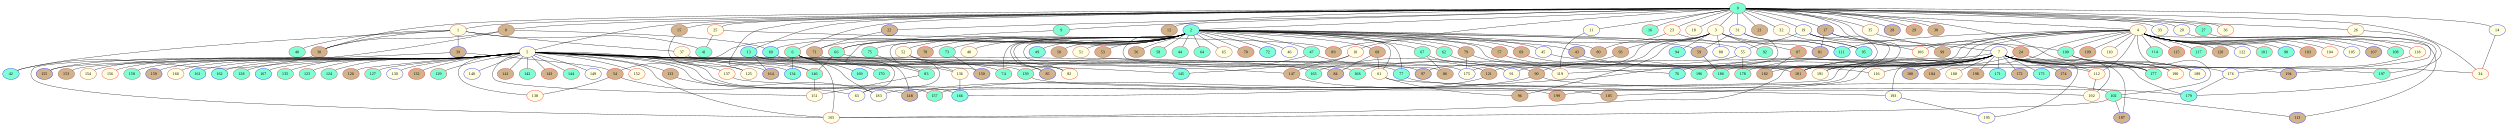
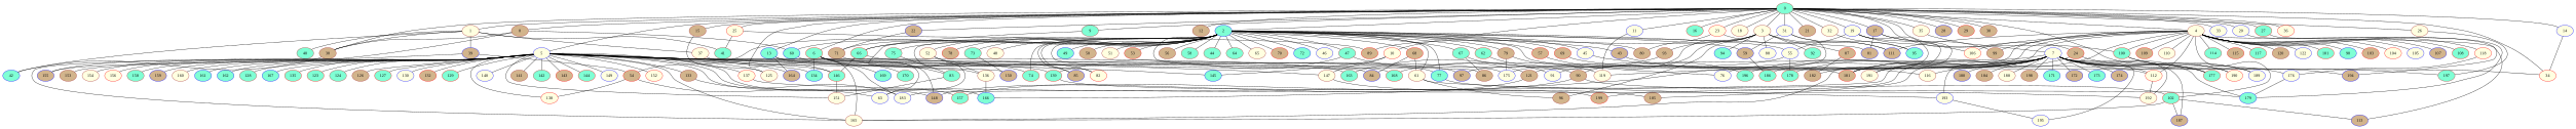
  graph {
    fontname="Liberation Serif"
    node [color=brown fillcolor=aquamarine fontname="Liberation Serif" style=filled]
    edge [fontname="Liberation Serif"]
    0
    1 [fillcolor=lightyellow]
    2 [color=blue]
    3 [fillcolor=lightyellow]
    4 [fillcolor=lightyellow]
    5 [color=blue fillcolor=lightyellow]
    6 [color=red]
    7 [color=blue fillcolor=lightyellow]
    8 [fillcolor=tan]
    9
    10 [color=red fillcolor=lightyellow]
    11 [color=blue fillcolor=lightyellow]
    12 [fillcolor=tan]
    13 [color=blue]
    14 [color=blue fillcolor=lightyellow]
    15 [fillcolor=tan]
    16 [color=red]
    17 [color=blue fillcolor=tan]
    18 [fillcolor=lightyellow]
    19 [color=blue fillcolor=lightyellow]
    20 [color=blue fillcolor=lightyellow]
    21 [fillcolor=tan]
    22 [color=blue fillcolor=tan]
    23 [color=red fillcolor=lightyellow]
    24 [color=red fillcolor=tan]
    25 [color=red fillcolor=lightyellow]
    26 [fillcolor=lightyellow]
    27 [color=red]
    28 [color=blue fillcolor=tan]
    29 [color=red fillcolor=tan]
    30 [fillcolor=tan]
    31 [color=blue fillcolor=lightyellow]
    32 [fillcolor=lightyellow]
    33 [color=blue fillcolor=lightyellow]
    34 [color=red fillcolor=lightyellow]
    35 [fillcolor=lightyellow]
    36 [color=red fillcolor=lightyellow]
    177 [color=red]
    146 [color=red]
    38 [fillcolor=tan]
    37 [fillcolor=lightyellow]
    39 [color=blue fillcolor=tan]
    40
    41
    42 [color=blue]
    43 [color=blue fillcolor=tan]
    44
    45 [color=blue fillcolor=lightyellow]
    46 [color=blue fillcolor=lightyellow]
    47
    48 [fillcolor=lightyellow]
    49 [color=blue]
    50 [fillcolor=tan]
    51 [fillcolor=lightyellow]
    52 [fillcolor=lightyellow]
    53 [color=red fillcolor=tan]
    54 [color=red fillcolor=tan]
    55 [color=blue fillcolor=lightyellow]
    56 [fillcolor=tan]
    57 [color=red fillcolor=tan]
    58
    59 [color=blue fillcolor=tan]
    60 [color=blue]
    61 [fillcolor=lightyellow]
    62 [color=red]
    63 [color=blue fillcolor=lightyellow]
    64
    65 [fillcolor=lightyellow]
    66 [color=red]
    67
    68 [color=red fillcolor=tan]
    69 [color=red fillcolor=tan]
    70 [color=red fillcolor=tan]
    71 [fillcolor=tan]
    72 [color=blue]
    73
    74 [color=red]
    75
-   76 [color=blue]
+   76 [color=blue fillcolor=lightyellow]
    77 [color=blue]
    78 [color=red fillcolor=tan]
    79 [fillcolor=tan]
    80 [fillcolor=tan]
    81 [color=blue fillcolor=tan]
    82 [color=red fillcolor=lightyellow]
    83
    84 [color=blue fillcolor=tan]
    85 [color=blue fillcolor=tan]
    86 [fillcolor=tan]
    96 [fillcolor=tan]
    87 [color=red fillcolor=tan]
    88 [color=blue fillcolor=lightyellow]
    89 [color=red fillcolor=tan]
    90 [fillcolor=tan]
    91 [color=blue fillcolor=lightyellow]
    92
    93 [fillcolor=tan]
    94 [color=blue]
    95 [color=blue]
    97 [color=blue fillcolor=tan]
    98 [color=blue]
    99 [fillcolor=tan]
    100 [color=red]
    101 [color=red]
    102 [color=red]
    103 [color=red fillcolor=tan]
    104 [color=red fillcolor=lightyellow]
    105 [color=blue fillcolor=lightyellow]
    106 [color=red fillcolor=lightyellow]
    107 [color=blue fillcolor=tan]
    108 [color=red]
    109 [color=red fillcolor=tan]
    110 [fillcolor=lightyellow]
-   111 [color=blue]
+   111 [color=blue fillcolor=tan]
    112 [color=red fillcolor=lightyellow]
    113 [color=blue fillcolor=tan]
    114
    115 [color=red fillcolor=tan]
    116 [fillcolor=lightyellow]
    117 [color=red]
    118 [color=red fillcolor=lightyellow]
    119 [fillcolor=lightyellow]
    120 [fillcolor=tan]
    121 [fillcolor=tan]
    122 [color=blue fillcolor=lightyellow]
    128
    130 [color=blue fillcolor=lightyellow]
    132 [color=red fillcolor=tan]
    133 [fillcolor=tan]
    134 [color=blue]
    129 [color=red]
    136 [fillcolor=lightyellow]
    137 [color=red fillcolor=lightyellow]
    138 [color=red fillcolor=lightyellow]
    139 [color=red]
    140 [color=blue fillcolor=lightyellow]
    141 [fillcolor=tan]
    142
    143 [color=red fillcolor=tan]
    144 [color=red]
    145 [color=blue]
-   147 [fillcolor=tan]
+   147 [fillcolor=lightyellow]
    148 [color=blue fillcolor=tan]
    149 [color=blue fillcolor=lightyellow]
    150 [color=blue fillcolor=tan]
    151 [fillcolor=lightyellow]
    152 [color=red fillcolor=lightyellow]
    153 [fillcolor=tan]
    154 [fillcolor=lightyellow]
    155 [color=blue fillcolor=tan]
    156 [color=red fillcolor=lightyellow]
    157 [color=red]
    158
    159 [color=blue fillcolor=tan]
    160 [fillcolor=lightyellow]
    161 [color=blue]
    162 [color=blue]
    163
    164 [color=blue fillcolor=tan]
    165 [fillcolor=lightyellow]
    166 [color=blue]
    167 [color=blue]
    168 [color=red]
    135 [color=red]
    123 [color=red]
    124
    125 [fillcolor=lightyellow]
    126 [fillcolor=tan]
    127 [color=red]
    169 [color=blue]
    170
    171 [color=blue]
    172 [color=blue fillcolor=tan]
    173 [color=blue]
    174 [color=blue fillcolor=tan]
    175 [color=blue fillcolor=lightyellow]
    176 [color=blue fillcolor=lightyellow]
    178 [color=red]
    179 [color=blue]
    180 [color=blue fillcolor=tan]
    181 [color=red fillcolor=tan]
    182 [fillcolor=tan]
    183 [color=blue fillcolor=lightyellow]
    184 [fillcolor=tan]
    185 [fillcolor=tan]
    186 [color=red]
    187 [color=blue fillcolor=tan]
    188 [fillcolor=lightyellow]
    189 [color=blue fillcolor=lightyellow]
    190 [color=red fillcolor=lightyellow]
    191 [fillcolor=lightyellow]
    192 [fillcolor=lightyellow]
    193 [color=blue fillcolor=lightyellow]
    194 [color=blue fillcolor=tan]
    195 [color=blue fillcolor=lightyellow]
    196
    197
    198 [fillcolor=tan]
    199 [color=red fillcolor=tan]
    0 -- 1
    0 -- 2
    0 -- 3
    0 -- 4
    0 -- 5
    0 -- 6
    0 -- 7
    0 -- 8
    0 -- 9
    0 -- 10
    0 -- 11
    0 -- 12
    0 -- 13
    0 -- 14
    0 -- 15
    0 -- 16
    0 -- 17
    0 -- 18
    0 -- 19
    0 -- 20
    0 -- 21
    0 -- 22
    0 -- 23
    0 -- 24
    0 -- 25
    0 -- 26
    0 -- 27
    0 -- 28
    0 -- 29
    0 -- 30
    0 -- 31
    0 -- 32
    0 -- 33
    0 -- 34
    0 -- 35
    0 -- 36
    0 -- 177
    0 -- 146
    0 -- 38
    1 -- 38
    1 -- 37
    1 -- 39
    1 -- 40
    1 -- 41
    1 -- 42
    2 -- 43
    2 -- 44
    2 -- 45
    2 -- 46
    2 -- 47
    2 -- 48
    2 -- 49
    2 -- 50
    2 -- 51
    2 -- 52
    2 -- 53
    2 -- 54
    2 -- 55
    2 -- 56
    2 -- 57
    2 -- 58
    2 -- 59
    2 -- 60
    2 -- 61
    2 -- 62
    2 -- 63
    2 -- 64
    2 -- 65
    2 -- 66
    2 -- 67
    2 -- 68
    2 -- 69
    2 -- 70
    2 -- 71
    2 -- 72
    2 -- 73
    2 -- 74
    2 -- 75
    2 -- 76
    2 -- 77
    2 -- 78
    2 -- 79
    2 -- 80
    2 -- 81
    2 -- 82
    2 -- 83
    2 -- 84
    2 -- 85
    2 -- 86
    3 -- 96
    3 -- 87
    3 -- 88
    3 -- 89
    3 -- 90
    3 -- 91
    3 -- 92
    3 -- 93
    3 -- 94
    3 -- 95
    4 -- 97
    4 -- 98
    4 -- 99
    4 -- 100
    4 -- 101
    4 -- 102
    4 -- 103
    4 -- 104
    4 -- 105
    4 -- 106
    4 -- 107
    4 -- 108
    4 -- 109
    4 -- 110
    4 -- 111
    4 -- 112
    4 -- 113
    4 -- 114
    4 -- 115
    4 -- 116
    4 -- 117
    4 -- 118
    4 -- 119
    4 -- 120
    4 -- 121
    4 -- 122
    5 -- 146
    5 -- 74
    5 -- 128
    5 -- 130
    5 -- 132
    5 -- 133
    5 -- 134
    5 -- 129
    5 -- 136
    5 -- 137
    5 -- 138
    5 -- 139
    5 -- 140
    5 -- 141
    5 -- 142
    5 -- 143
    5 -- 144
    5 -- 145
    5 -- 147
    5 -- 148
    5 -- 149
    5 -- 150
    5 -- 151
    5 -- 152
    5 -- 153
    5 -- 154
    5 -- 155
    5 -- 156
    5 -- 157
    5 -- 158
    5 -- 159
    5 -- 160
    5 -- 161
    5 -- 162
    5 -- 163
    5 -- 164
    5 -- 165
    5 -- 166
    5 -- 167
    5 -- 168
    5 -- 135
    5 -- 123
    5 -- 124
    5 -- 125
    5 -- 126
    5 -- 127
    6 -- 34
    6 -- 63
    6 -- 134
    6 -- 148
    6 -- 169
    6 -- 170
    7 -- 177
    7 -- 76
    7 -- 112
    7 -- 171
    7 -- 172
    7 -- 173
    7 -- 174
    7 -- 175
    7 -- 176
    7 -- 178
    7 -- 179
    7 -- 180
    7 -- 181
    7 -- 182
    7 -- 183
    7 -- 184
    7 -- 185
    7 -- 186
    7 -- 187
    7 -- 188
    7 -- 189
    7 -- 190
    7 -- 191
    7 -- 192
    7 -- 193
    7 -- 194
    7 -- 195
    7 -- 196
    7 -- 197
    7 -- 198
    7 -- 199
    8 -- 38
    8 -- 60
    8 -- 165
    9 -- 66
    10 -- 145
    10 -- 147
    11 -- 119
    13 -- 164
    13 -- 165
    13 -- 175
    14 -- 34
    15 -- 125
    17 -- 81
    17 -- 99
    17 -- 191
    19 -- 55
    19 -- 106
    19 -- 165
    19 -- 181
    20 -- 194
    22 -- 71
    23 -- 80
    23 -- 111
    24 -- 177
    24 -- 181
    25 -- 41
    25 -- 89
    26 -- 197
    27 -- 179
    31 -- 59
    31 -- 111
    31 -- 166
    32 -- 95
    35 -- 100
    146 -- 151
    38 -- 42
    37 -- 97
    39 -- 54
    39 -- 155
    43 -- 112
    45 -- 116
    47 -- 121
    47 -- 139
    52 -- 82
    52 -- 136
    54 -- 63
    54 -- 138
    55 -- 168
    55 -- 178
    57 -- 196
    59 -- 186
    60 -- 183
    61 -- 96
    61 -- 193
    62 -- 90
    66 -- 146
    66 -- 77
    67 -- 86
    67 -- 91
    68 -- 61
    68 -- 84
    69 -- 181
    71 -- 85
    73 -- 150
    75 -- 83
    77 -- 102
    79 -- 119
    79 -- 175
    83 -- 151
    87 -- 182
    90 -- 157
    90 -- 179
    93 -- 163
    100 -- 189
    100 -- 190
    102 -- 113
    102 -- 165
    102 -- 187
    112 -- 192
    118 -- 176
    121 -- 148
    133 -- 183
    136 -- 166
    137 -- 192
    139 -- 199
    147 -- 185
    176 -- 179
    193 -- 195
  }
